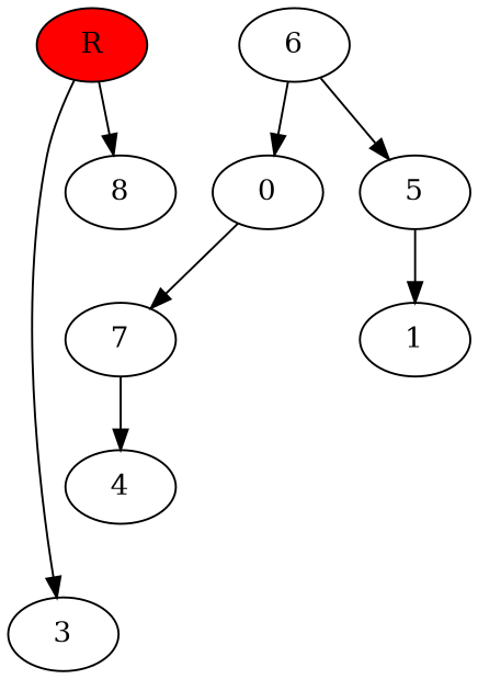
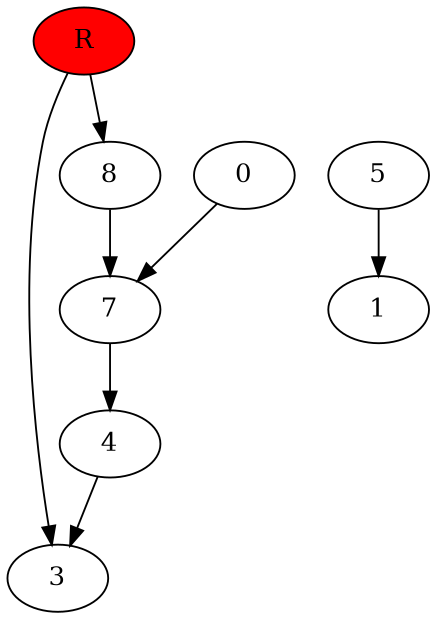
  digraph {
    n1 [label=0]
    7
    4
    3
-   6
    5
    1
    8
    R [fillcolor="#ff0000" style=filled]
    n1 -> 7
    7 -> 4
-   6 -> n1
-   6 -> 5
+   4 -> 3
    5 -> 1
+   8 -> 7
    R -> 3
    R -> 8
  }
